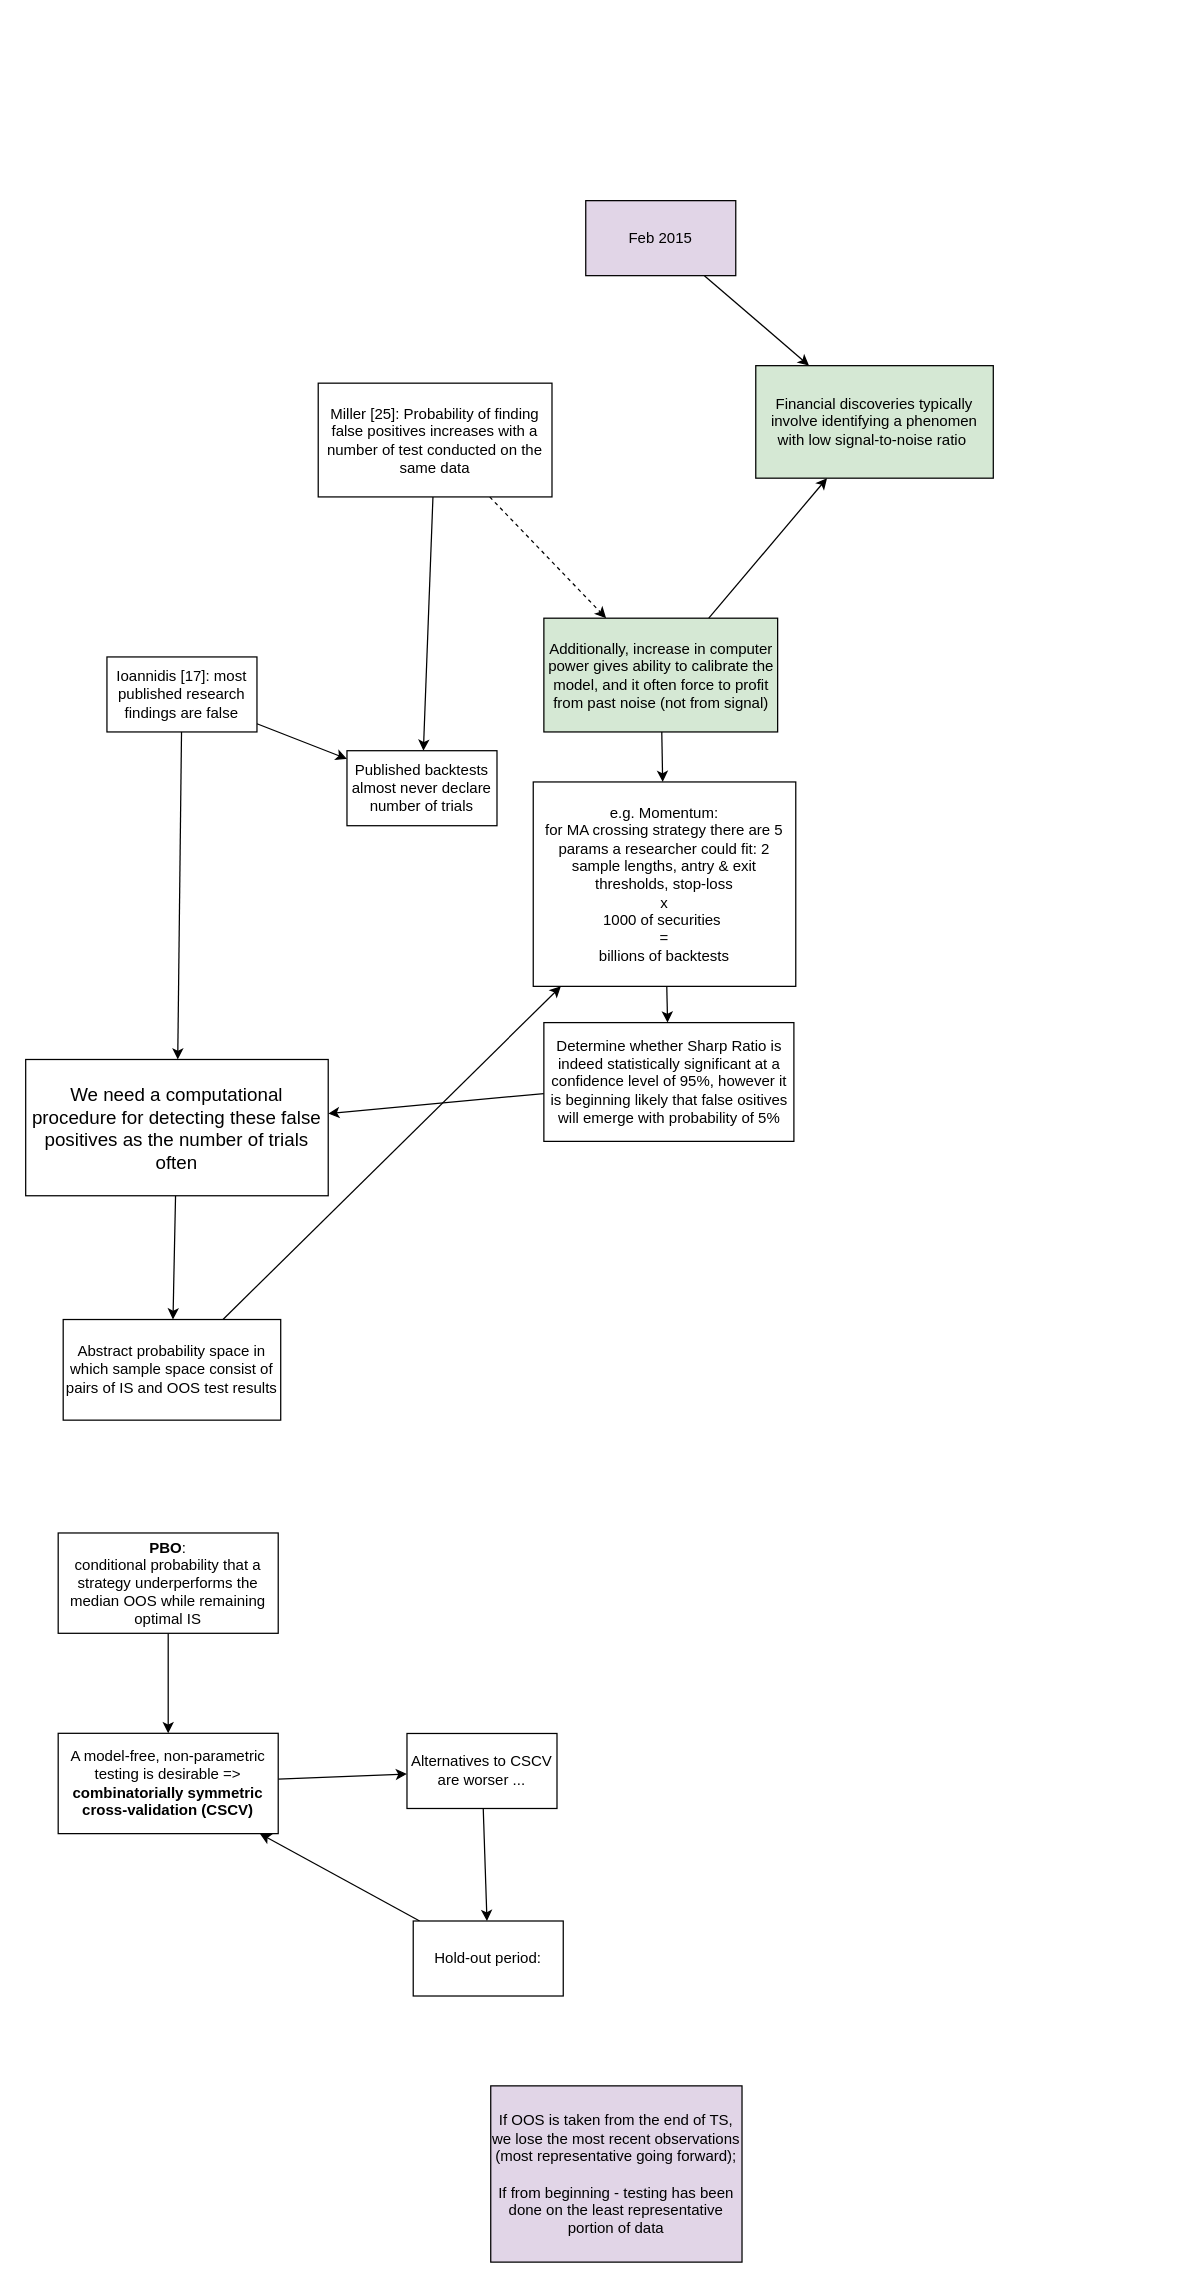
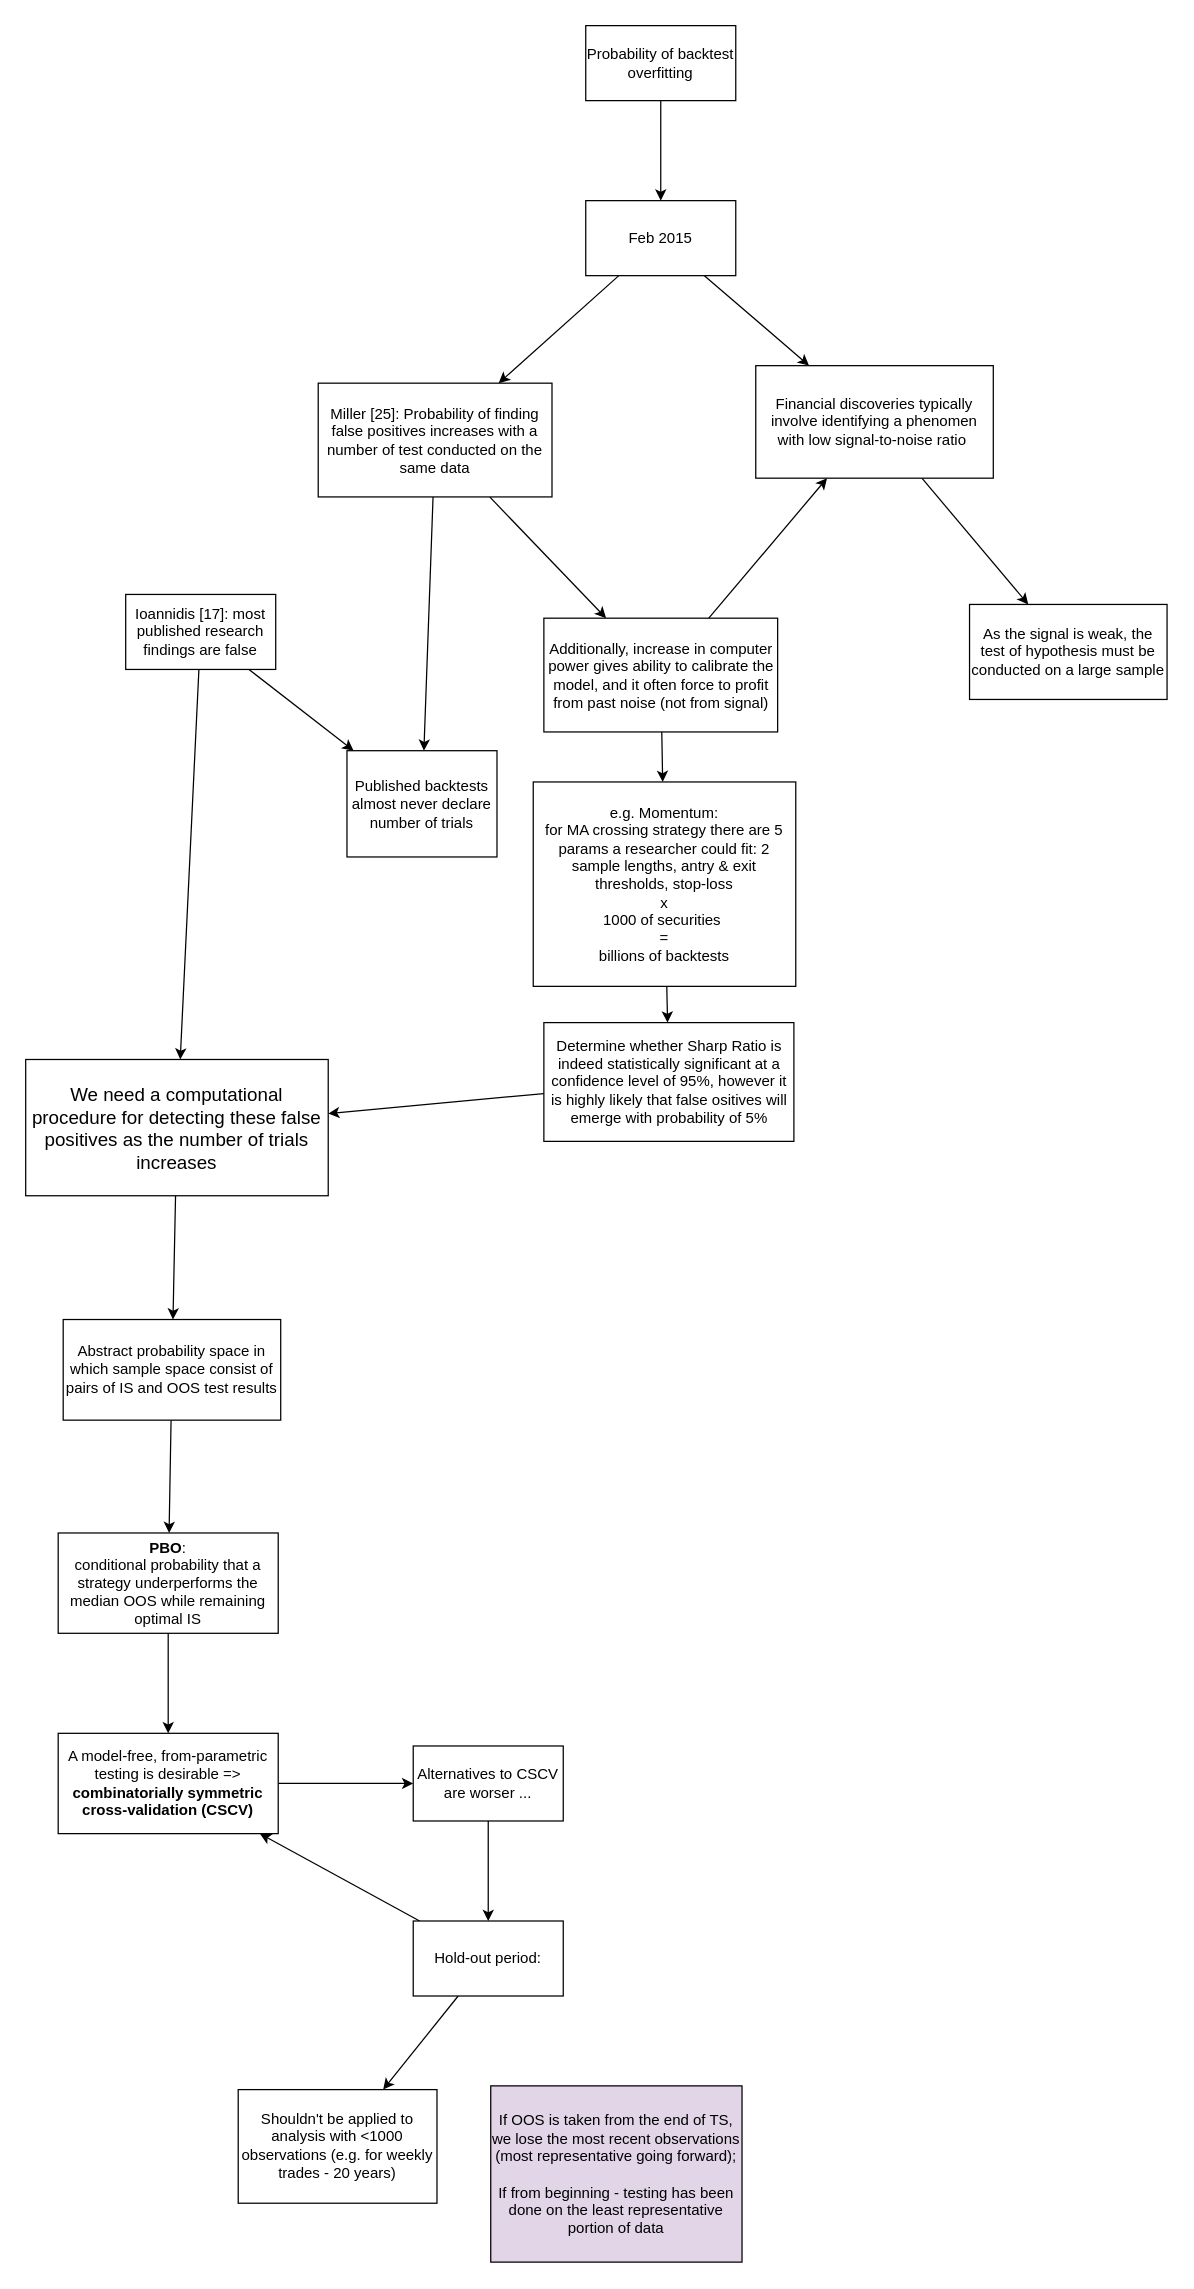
  <mxCell id="0" />
  <mxCell id="1" parent="0" />
+ <mxCell id="2" value="" style="rounded=0;orthogonalLoop=1;jettySize=auto;html=1;" parent="1" source="3" target="6" edge="1"><mxGeometry relative="1" as="geometry" /></mxCell>
+ <mxCell id="3" value="Probability of backtest overfitting" style="whiteSpace=wrap;html=1;" parent="1" vertex="1"><mxGeometry x="468" y="20" width="120" height="60" as="geometry" /></mxCell>
+ <mxCell id="4" value="" style="rounded=0;orthogonalLoop=1;jettySize=auto;html=1;" parent="1" source="6" target="9" edge="1"><mxGeometry relative="1" as="geometry" /></mxCell>
  <mxCell id="5" value="" style="rounded=0;orthogonalLoop=1;jettySize=auto;html=1;" parent="1" source="6" target="11" edge="1"><mxGeometry relative="1" as="geometry" /></mxCell>
- <mxCell id="6" value="Feb 2015" style="whiteSpace=wrap;html=1;fillColor=#e1d5e7;" parent="1" vertex="1"><mxGeometry x="468" y="160" width="120" height="60" as="geometry" /></mxCell>
- <mxCell id="7" value="" style="edgeStyle=none;rounded=0;orthogonalLoop=1;jettySize=auto;html=1;dashed=1;" parent="1" source="9" target="15" edge="1"><mxGeometry relative="1" as="geometry" /></mxCell>
+ <mxCell id="6" value="Feb 2015" style="whiteSpace=wrap;html=1;" parent="1" vertex="1"><mxGeometry x="468" y="160" width="120" height="60" as="geometry" /></mxCell>
+ <mxCell id="7" value="" style="edgeStyle=none;rounded=0;orthogonalLoop=1;jettySize=auto;html=1;" parent="1" source="9" target="15" edge="1"><mxGeometry relative="1" as="geometry" /></mxCell>
  <mxCell id="8" value="" style="edgeStyle=none;rounded=0;orthogonalLoop=1;jettySize=auto;html=1;" parent="1" source="9" target="20" edge="1"><mxGeometry relative="1" as="geometry" /></mxCell>
  <mxCell id="9" value="Miller [25]: Probability of finding false positives increases with a number of test conducted on the same data" style="whiteSpace=wrap;html=1;" parent="1" vertex="1"><mxGeometry x="254" y="306" width="187" height="91" as="geometry" /></mxCell>
- <mxCell id="11" value="Financial discoveries typically involve identifying a phenomen with low signal-to-noise ratio&amp;nbsp;" style="whiteSpace=wrap;html=1;fillColor=#d5e8d4;" parent="1" vertex="1"><mxGeometry x="604" y="292" width="190" height="90" as="geometry" /></mxCell>
+ <mxCell id="10" value="" style="edgeStyle=none;rounded=0;orthogonalLoop=1;jettySize=auto;html=1;" parent="1" source="11" target="12" edge="1"><mxGeometry relative="1" as="geometry" /></mxCell>
+ <mxCell id="11" value="Financial discoveries typically involve identifying a phenomen with low signal-to-noise ratio&amp;nbsp;" style="whiteSpace=wrap;html=1;" parent="1" vertex="1"><mxGeometry x="604" y="292" width="190" height="90" as="geometry" /></mxCell>
+ <mxCell id="12" value="As the signal is weak, the test of hypothesis must be conducted on a large sample" style="whiteSpace=wrap;html=1;" parent="1" vertex="1"><mxGeometry x="775" y="483" width="158" height="76" as="geometry" /></mxCell>
  <mxCell id="13" style="edgeStyle=none;rounded=0;orthogonalLoop=1;jettySize=auto;html=1;" parent="1" source="15" target="11" edge="1"><mxGeometry relative="1" as="geometry" /></mxCell>
  <mxCell id="14" value="" style="edgeStyle=none;rounded=0;orthogonalLoop=1;jettySize=auto;html=1;" parent="1" source="15" target="17" edge="1"><mxGeometry relative="1" as="geometry" /></mxCell>
- <mxCell id="15" value="Additionally, increase in computer power gives ability to calibrate the model, and it often force to profit from past noise (not from signal)" style="whiteSpace=wrap;html=1;fillColor=#d5e8d4;" parent="1" vertex="1"><mxGeometry x="434.5" y="494" width="187" height="91" as="geometry" /></mxCell>
+ <mxCell id="15" value="Additionally, increase in computer power gives ability to calibrate the model, and it often force to profit from past noise (not from signal)" style="whiteSpace=wrap;html=1;" parent="1" vertex="1"><mxGeometry x="434.5" y="494" width="187" height="91" as="geometry" /></mxCell>
  <mxCell id="16" value="" style="edgeStyle=none;rounded=0;orthogonalLoop=1;jettySize=auto;html=1;" parent="1" source="17" target="19" edge="1"><mxGeometry relative="1" as="geometry" /></mxCell>
  <mxCell id="17" value="e.g. Momentum: &lt;br&gt;for MA crossing strategy there are 5 params a researcher could fit: 2 sample lengths, antry &amp;amp; exit thresholds, stop-loss&lt;br&gt;x&lt;br&gt;1000 of securities&amp;nbsp;&lt;br&gt;=&lt;br&gt;billions of backtests" style="whiteSpace=wrap;html=1;" parent="1" vertex="1"><mxGeometry x="426" y="625" width="210" height="163.5" as="geometry" /></mxCell>
  <mxCell id="18" style="edgeStyle=none;rounded=0;orthogonalLoop=1;jettySize=auto;html=1;fontSize=15;" parent="1" source="19" target="25" edge="1"><mxGeometry relative="1" as="geometry" /></mxCell>
- <mxCell id="19" value="Determine whether Sharp Ratio is indeed statistically significant at a confidence level of 95%, however it is beginning likely that false ositives will emerge with probability of 5%" style="whiteSpace=wrap;html=1;" parent="1" vertex="1"><mxGeometry x="434.5" y="817.5" width="200" height="95" as="geometry" /></mxCell>
- <mxCell id="20" value="Published backtests almost never declare number of trials" style="whiteSpace=wrap;html=1;" parent="1" vertex="1"><mxGeometry x="277" y="600" width="120" height="60" as="geometry" /></mxCell>
+ <mxCell id="19" value="Determine whether Sharp Ratio is indeed statistically significant at a confidence level of 95%, however it is highly likely that false ositives will emerge with probability of 5%" style="whiteSpace=wrap;html=1;" parent="1" vertex="1"><mxGeometry x="434.5" y="817.5" width="200" height="95" as="geometry" /></mxCell>
+ <mxCell id="20" value="Published backtests almost never declare number of trials" style="whiteSpace=wrap;html=1;" parent="1" vertex="1"><mxGeometry x="277" y="600" width="120" height="85" as="geometry" /></mxCell>
  <mxCell id="21" style="edgeStyle=none;rounded=0;orthogonalLoop=1;jettySize=auto;html=1;" parent="1" source="23" target="20" edge="1"><mxGeometry relative="1" as="geometry" /></mxCell>
  <mxCell id="22" style="edgeStyle=none;rounded=0;orthogonalLoop=1;jettySize=auto;html=1;fontSize=15;" parent="1" source="23" target="25" edge="1"><mxGeometry relative="1" as="geometry" /></mxCell>
- <mxCell id="23" value="Ioannidis [17]: most published research findings are false" style="whiteSpace=wrap;html=1;" parent="1" vertex="1"><mxGeometry x="85" y="525" width="120" height="60" as="geometry" /></mxCell>
+ <mxCell id="23" value="Ioannidis [17]: most published research findings are false" style="whiteSpace=wrap;html=1;" parent="1" vertex="1"><mxGeometry x="100" y="475" width="120" height="60" as="geometry" /></mxCell>
  <mxCell id="24" value="" style="edgeStyle=none;rounded=0;orthogonalLoop=1;jettySize=auto;html=1;fontSize=15;" parent="1" source="25" target="27" edge="1"><mxGeometry relative="1" as="geometry" /></mxCell>
- <mxCell id="25" value="We need a computational procedure for detecting these false positives as the number of trials often" style="whiteSpace=wrap;html=1;fontSize=15;" parent="1" vertex="1"><mxGeometry x="20" y="847" width="242" height="109" as="geometry" /></mxCell>
- <mxCell id="26" value="" style="edgeStyle=none;rounded=0;orthogonalLoop=1;jettySize=auto;html=1;fontSize=15;" parent="1" source="27" target="17" edge="1"><mxGeometry relative="1" as="geometry" /></mxCell>
+ <mxCell id="25" value="We need a computational procedure for detecting these false positives as the number of trials increases" style="whiteSpace=wrap;html=1;fontSize=15;" parent="1" vertex="1"><mxGeometry x="20" y="847" width="242" height="109" as="geometry" /></mxCell>
+ <mxCell id="26" value="" style="edgeStyle=none;rounded=0;orthogonalLoop=1;jettySize=auto;html=1;fontSize=15;" parent="1" source="27" target="29" edge="1"><mxGeometry relative="1" as="geometry" /></mxCell>
  <mxCell id="27" value="Abstract probability space in which sample space consist of pairs of IS and OOS test results" style="whiteSpace=wrap;html=1;fontSize=12;" parent="1" vertex="1"><mxGeometry x="50" y="1055" width="174" height="80.5" as="geometry" /></mxCell>
  <mxCell id="28" value="" style="edgeStyle=none;rounded=0;orthogonalLoop=1;jettySize=auto;html=1;fontSize=15;" parent="1" source="29" target="31" edge="1"><mxGeometry relative="1" as="geometry" /></mxCell>
  <mxCell id="29" value="&lt;b&gt;PBO&lt;/b&gt;: &lt;br&gt;conditional probability that a strategy underperforms the median OOS while remaining optimal IS" style="whiteSpace=wrap;html=1;" parent="1" vertex="1"><mxGeometry x="46" y="1225.75" width="176" height="80.25" as="geometry" /></mxCell>
  <mxCell id="30" value="" style="edgeStyle=none;rounded=0;orthogonalLoop=1;jettySize=auto;html=1;fontSize=15;" parent="1" source="31" target="33" edge="1"><mxGeometry relative="1" as="geometry" /></mxCell>
- <mxCell id="31" value="A model-free, non-parametric testing is desirable =&amp;gt;&lt;br&gt;&lt;b&gt;combinatorially symmetric cross-validation (CSCV)&lt;/b&gt;" style="whiteSpace=wrap;html=1;" parent="1" vertex="1"><mxGeometry x="46" y="1386" width="176" height="80.25" as="geometry" /></mxCell>
+ <mxCell id="31" value="A model-free, from-parametric testing is desirable =&amp;gt;&lt;br&gt;&lt;b&gt;combinatorially symmetric cross-validation (CSCV)&lt;/b&gt;" style="whiteSpace=wrap;html=1;" parent="1" vertex="1"><mxGeometry x="46" y="1386" width="176" height="80.25" as="geometry" /></mxCell>
  <mxCell id="32" value="" style="edgeStyle=none;rounded=0;orthogonalLoop=1;jettySize=auto;html=1;fontSize=15;" parent="1" source="33" target="36" edge="1"><mxGeometry relative="1" as="geometry" /></mxCell>
- <mxCell id="33" value="Alternatives to CSCV are worser ..." style="whiteSpace=wrap;html=1;" parent="1" vertex="1"><mxGeometry x="325" y="1386.125" width="120" height="60" as="geometry" /></mxCell>
+ <mxCell id="33" value="Alternatives to CSCV are worser ..." style="whiteSpace=wrap;html=1;" parent="1" vertex="1"><mxGeometry x="330" y="1396.125" width="120" height="60" as="geometry" /></mxCell>
+ <mxCell id="34" value="" style="edgeStyle=none;rounded=0;orthogonalLoop=1;jettySize=auto;html=1;fontSize=15;" parent="1" source="36" target="37" edge="1"><mxGeometry relative="1" as="geometry" /></mxCell>
  <mxCell id="35" value="" style="edgeStyle=none;rounded=0;orthogonalLoop=1;jettySize=auto;html=1;fontSize=15;" parent="1" source="36" target="31" edge="1"><mxGeometry relative="1" as="geometry" /></mxCell>
  <mxCell id="36" value="Hold-out period:" style="whiteSpace=wrap;html=1;" parent="1" vertex="1"><mxGeometry x="330" y="1536.125" width="120" height="60" as="geometry" /></mxCell>
+ <mxCell id="37" value="Shouldn't be applied to analysis with &amp;lt;1000 observations (e.g. for weekly trades - 20 years)" style="whiteSpace=wrap;html=1;" parent="1" vertex="1"><mxGeometry x="190" y="1671" width="159" height="90.88" as="geometry" /></mxCell>
  <mxCell id="38" value="If OOS is taken from the end of TS, we lose the most recent observations (most representative going forward);&lt;br&gt;&lt;br&gt;If from beginning - testing has been done on the least representative portion of data" style="whiteSpace=wrap;html=1;fillColor=#e1d5e7;" parent="1" vertex="1"><mxGeometry x="392" y="1668.01" width="201" height="140.99" as="geometry" /></mxCell>
